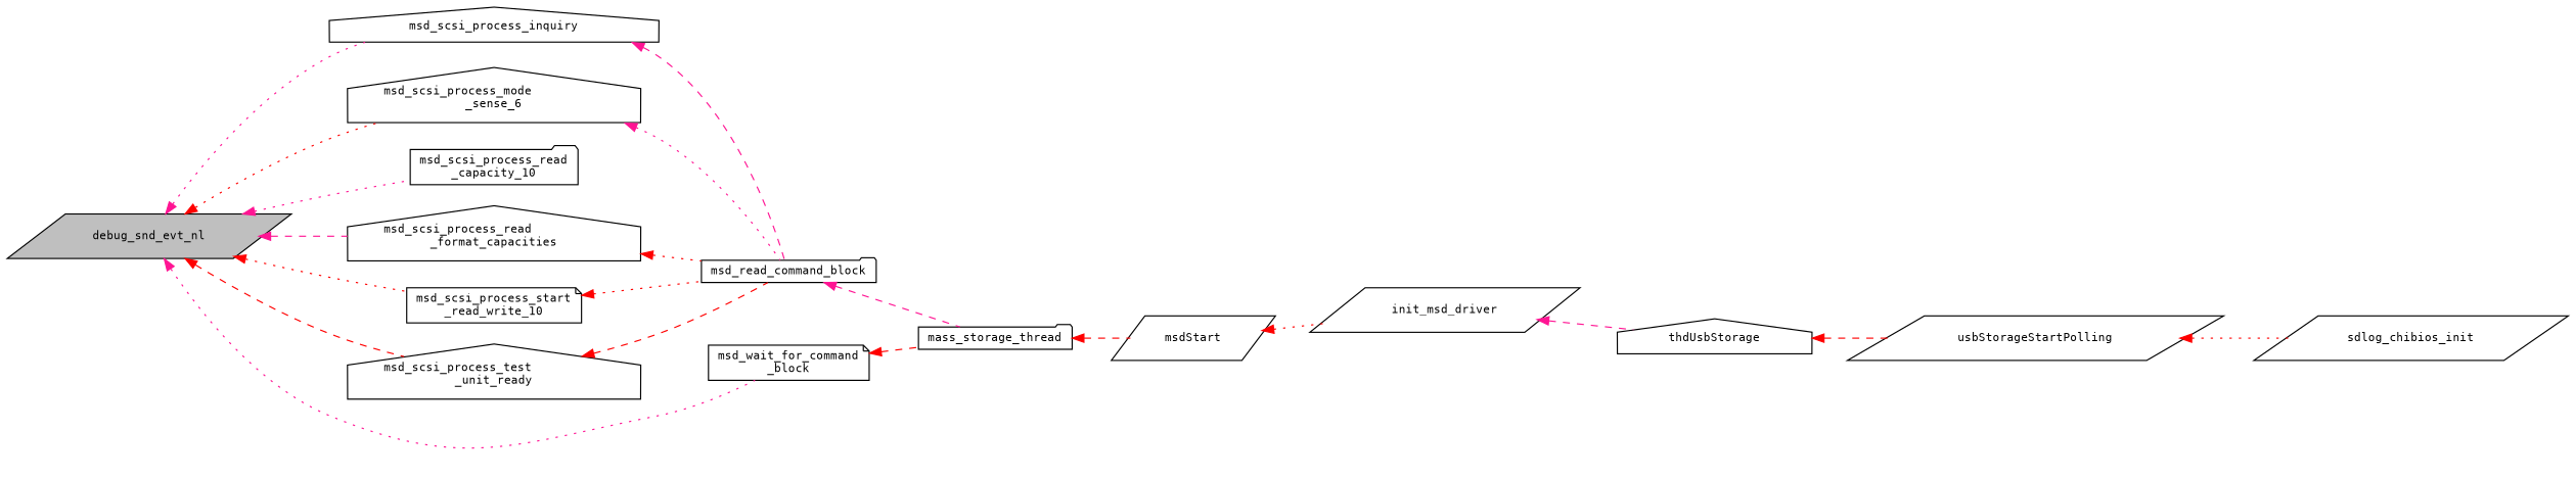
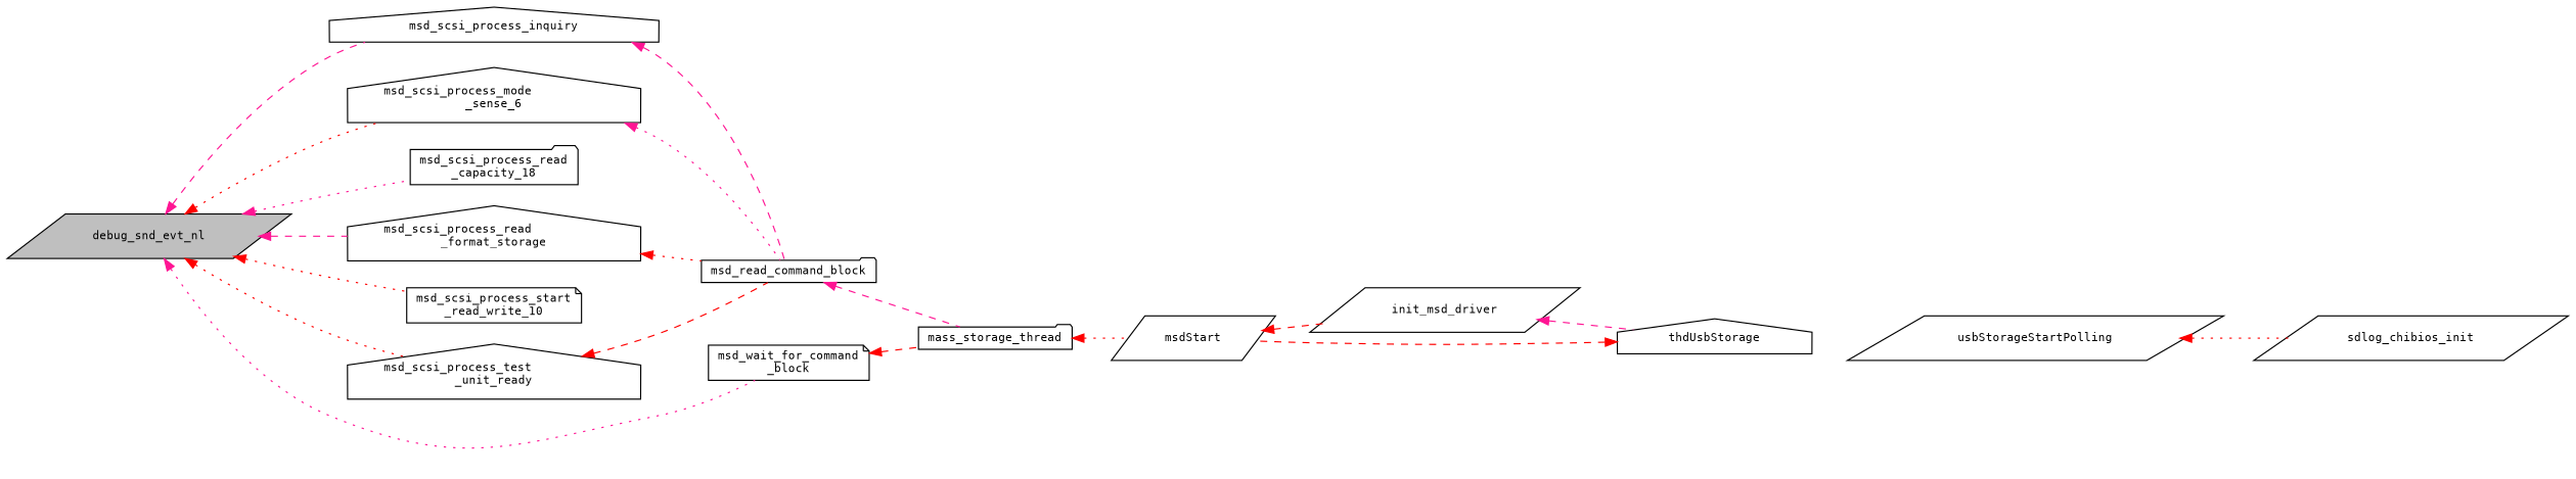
  digraph {
    fontname="DejaVu Sans Mono"
    rankdir=LR
    node [color=black fillcolor=white fontname="DejaVu Sans Mono" fontsize=10 shape=parallelogram style=filled]
    edge [color=red dir=back fontname="DejaVu Sans Mono" fontsize=10 labelfontname=FreeSans labelfontsize=10 style=dotted]
    n1 [fillcolor=grey75 fontcolor=black height=0.2 label=debug_snd_evt_nl width=0.4]
    n2 [height=0.2 label=msd_scsi_process_inquiry shape=house width=0.4]
    n3 [height=0.2 label="msd_scsi_process_mode\l_sense_6" shape=house width=0.4]
-   n4 [height=0.2 label="msd_scsi_process_read\l_capacity_10" shape=folder width=0.4]
-   n5 [height=0.2 label="msd_scsi_process_read\l_format_capacities" shape=house width=0.4]
+   n4 [height=0.2 label="msd_scsi_process_read\l_capacity_18" shape=folder width=0.4]
+   n5 [height=0.2 label="msd_scsi_process_read\l_format_storage" shape=house width=0.4]
    n6 [height=0.2 label="msd_scsi_process_start\l_read_write_10" shape=note width=0.4]
    n7 [height=0.2 label="msd_scsi_process_test\l_unit_ready" shape=house width=0.4]
    n8 [height=0.2 label="msd_wait_for_command\l_block" shape=note width=0.4]
    n9 [height=0.2 label=msd_read_command_block shape=folder width=0.4]
    n10 [height=0.2 label=mass_storage_thread shape=folder width=0.4]
    n11 [height=0.2 label=msdStart width=0.4]
    n12 [height=0.2 label=init_msd_driver width=0.4]
    n13 [height=0.2 label=thdUsbStorage shape=house width=0.4]
    n14 [height=0.2 label=usbStorageStartPolling width=0.4]
    n15 [height=0.2 label=sdlog_chibios_init width=0.4]
-   n1 -> n2 [color=deeppink]
+   n1 -> n2 [color=deeppink style=dashed]
    n1 -> n3
    n1 -> n4 [color=deeppink]
    n1 -> n5 [color=deeppink style=dashed]
    n1 -> n6
-   n1 -> n7 [style=dashed]
+   n1 -> n7
    n1 -> n8 [color=deeppink]
    n2 -> n9 [color=deeppink style=dashed]
    n3 -> n9 [color=deeppink]
    n5 -> n9
-   n6 -> n9
    n7 -> n9 [style=dashed]
    n8 -> n10 [style=dashed]
    n9 -> n10 [color=deeppink style=dashed]
-   n10 -> n11 [style=dashed]
-   n11 -> n12
+   n10 -> n11
+   n11 -> n12 [style=dashed]
    n12 -> n13 [color=deeppink style=dashed]
-   n13 -> n14 [style=dashed]
+   n13 -> n11 [style=dashed]
    n14 -> n15
  }
